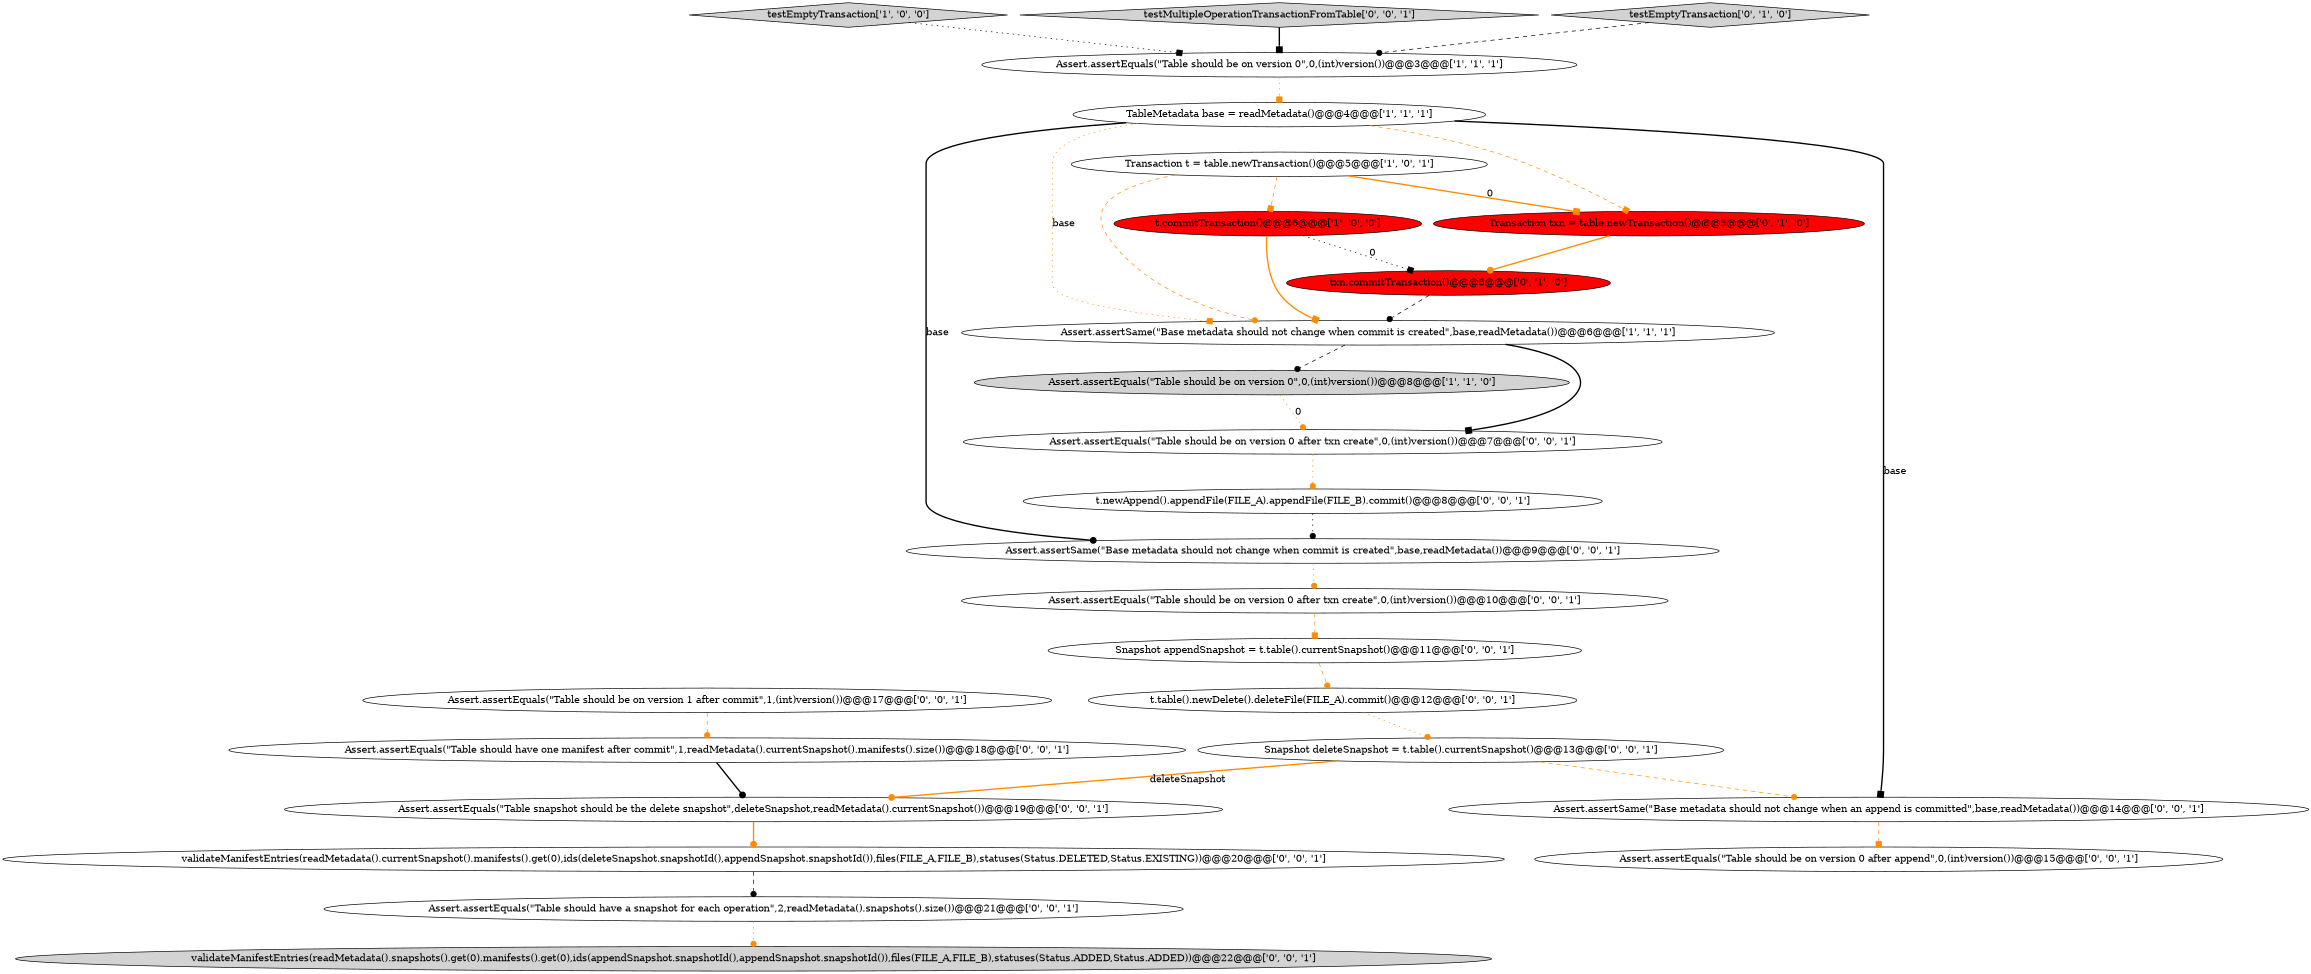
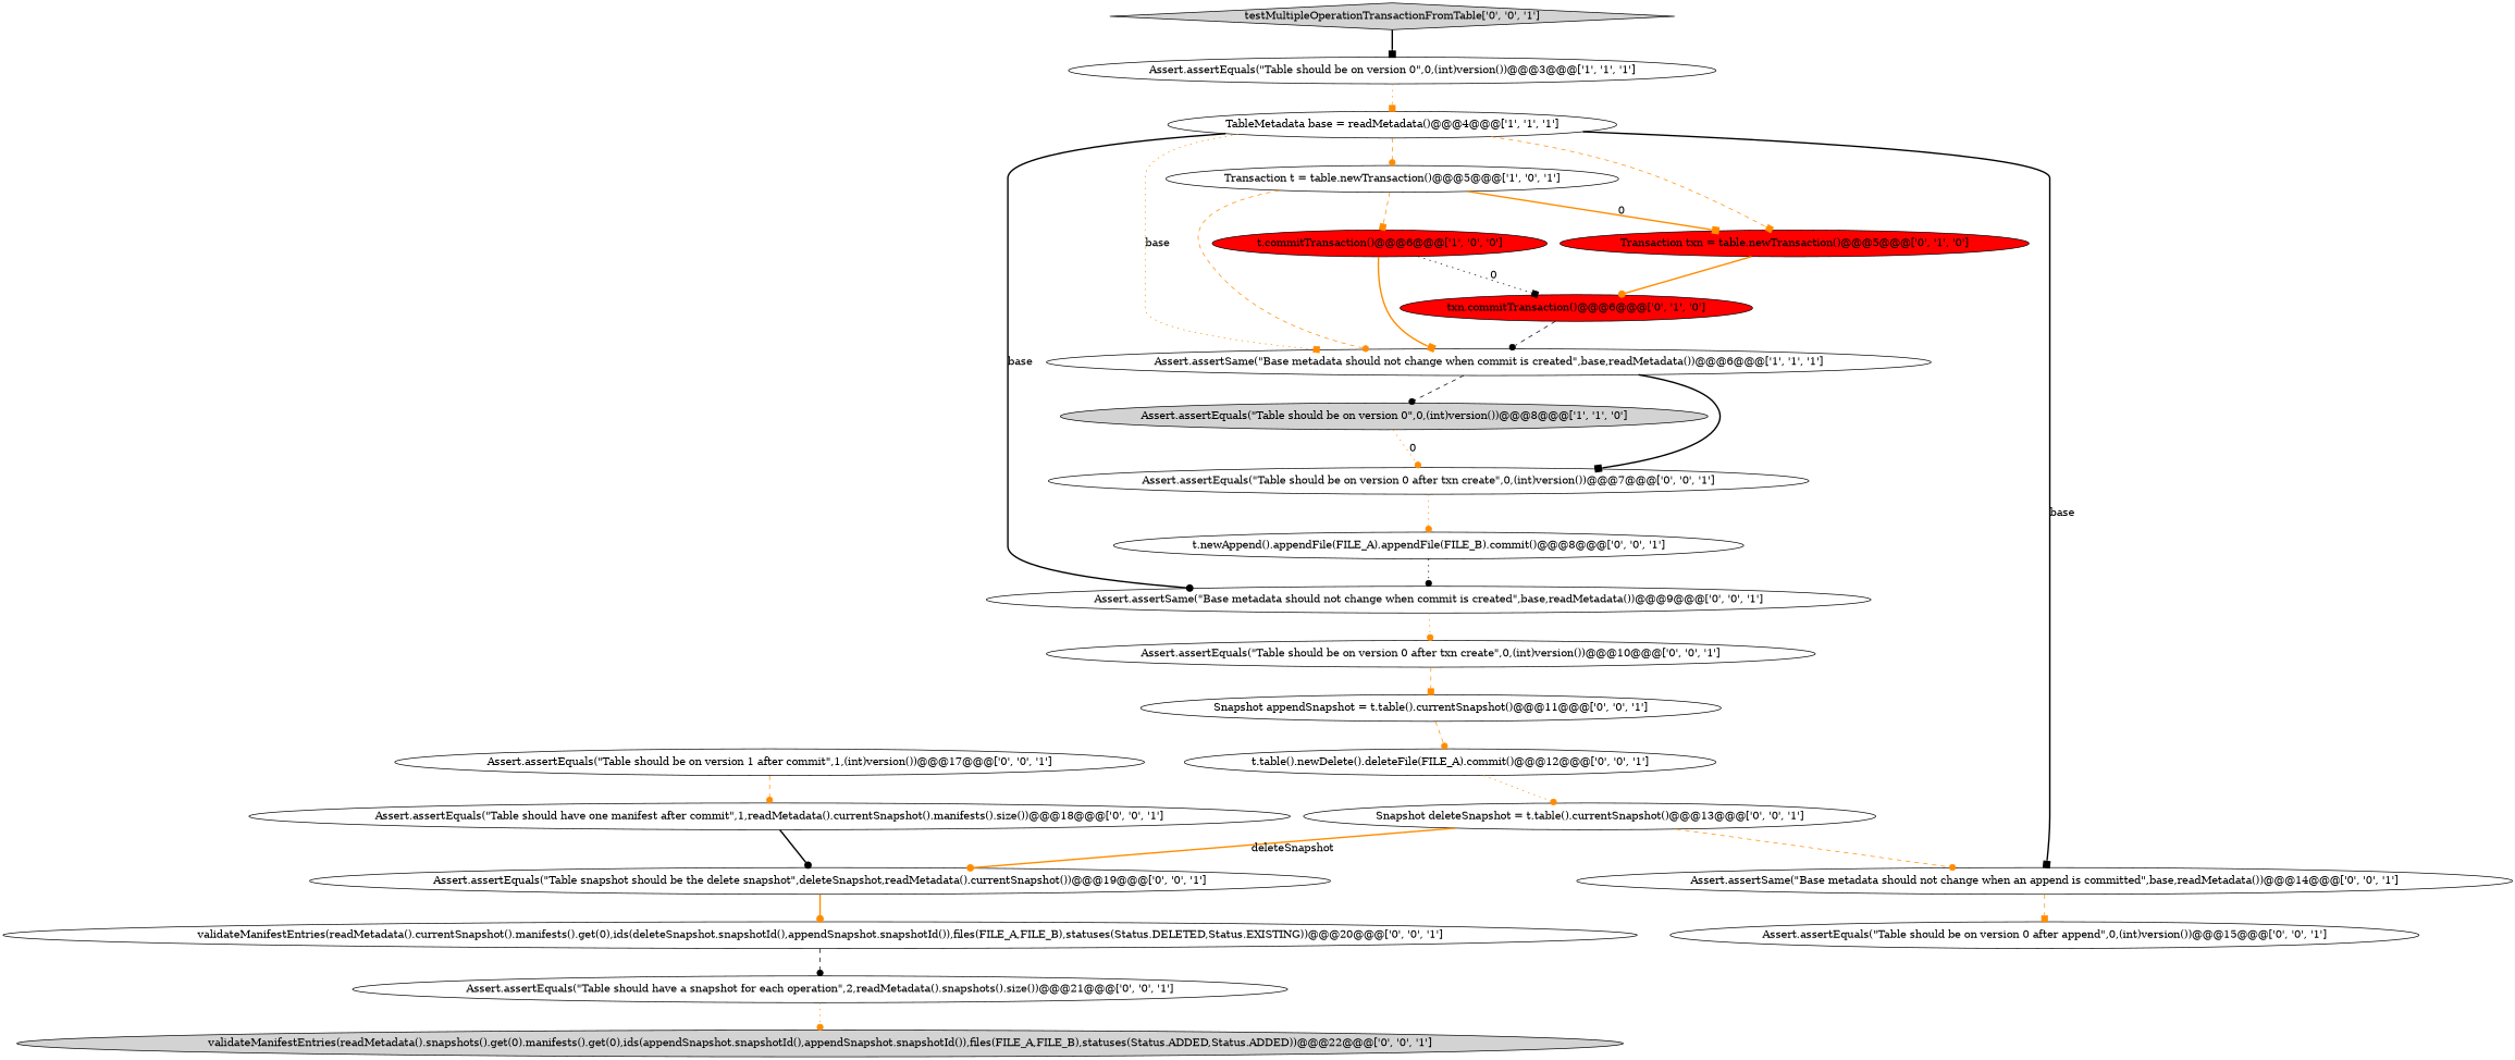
  digraph {
    node [fillcolor=white shape=ellipse style=filled]
    edge [arrowhead=dot color=darkorange style=dashed]
-   n1 [fillcolor=lightgray label="testEmptyTransaction['1', '0', '0']" shape=diamond]
    n2 [label="Assert.assertEquals(\"Table should be on version 0\",0,(int)version())@@@3@@@['1', '1', '1']"]
    n3 [label="TableMetadata base = readMetadata()@@@4@@@['1', '1', '1']"]
    n4 [label="Assert.assertEquals(\"Table should be on version 1 after commit\",1,(int)version())@@@17@@@['0', '0', '1']"]
    n5 [label="Assert.assertEquals(\"Table should have one manifest after commit\",1,readMetadata().currentSnapshot().manifests().size())@@@18@@@['0', '0', '1']"]
    n6 [label="Assert.assertEquals(\"Table snapshot should be the delete snapshot\",deleteSnapshot,readMetadata().currentSnapshot())@@@19@@@['0', '0', '1']"]
    n7 [label="Snapshot appendSnapshot = t.table().currentSnapshot()@@@11@@@['0', '0', '1']"]
    n8 [label="t.table().newDelete().deleteFile(FILE_A).commit()@@@12@@@['0', '0', '1']"]
    n9 [label="Snapshot deleteSnapshot = t.table().currentSnapshot()@@@13@@@['0', '0', '1']"]
    n10 [label="t.newAppend().appendFile(FILE_A).appendFile(FILE_B).commit()@@@8@@@['0', '0', '1']"]
    n11 [label="Assert.assertSame(\"Base metadata should not change when commit is created\",base,readMetadata())@@@9@@@['0', '0', '1']"]
    n12 [label="Assert.assertEquals(\"Table should be on version 0 after txn create\",0,(int)version())@@@10@@@['0', '0', '1']"]
    n13 [label="validateManifestEntries(readMetadata().currentSnapshot().manifests().get(0),ids(deleteSnapshot.snapshotId(),appendSnapshot.snapshotId()),files(FILE_A,FILE_B),statuses(Status.DELETED,Status.EXISTING))@@@20@@@['0', '0', '1']"]
    n14 [fillcolor=red label="txn.commitTransaction()@@@6@@@['0', '1', '0']"]
    n15 [label="Assert.assertSame(\"Base metadata should not change when commit is created\",base,readMetadata())@@@6@@@['1', '1', '1']"]
    n16 [fillcolor=lightgray label="Assert.assertEquals(\"Table should be on version 0\",0,(int)version())@@@8@@@['1', '1', '0']"]
    n17 [label="Assert.assertEquals(\"Table should be on version 0 after txn create\",0,(int)version())@@@7@@@['0', '0', '1']"]
    n18 [fillcolor=red label="Transaction txn = table.newTransaction()@@@5@@@['0', '1', '0']"]
    n19 [label="Assert.assertSame(\"Base metadata should not change when an append is committed\",base,readMetadata())@@@14@@@['0', '0', '1']"]
    n20 [label="Transaction t = table.newTransaction()@@@5@@@['1', '0', '1']"]
    n21 [fillcolor=lightgray label="testMultipleOperationTransactionFromTable['0', '0', '1']" shape=diamond]
    n22 [label="Assert.assertEquals(\"Table should have a snapshot for each operation\",2,readMetadata().snapshots().size())@@@21@@@['0', '0', '1']"]
    n23 [fillcolor=lightgray label="validateManifestEntries(readMetadata().snapshots().get(0).manifests().get(0),ids(appendSnapshot.snapshotId(),appendSnapshot.snapshotId()),files(FILE_A,FILE_B),statuses(Status.ADDED,Status.ADDED))@@@22@@@['0', '0', '1']"]
    n24 [label="Assert.assertEquals(\"Table should be on version 0 after append\",0,(int)version())@@@15@@@['0', '0', '1']"]
    n25 [fillcolor=red label="t.commitTransaction()@@@6@@@['1', '0', '0']"]
-   n26 [fillcolor=lightgray label="testEmptyTransaction['0', '1', '0']" shape=diamond]
-   n1 -> n2 [arrowhead=box color=black style=dotted]
    n2 -> n3 [arrowhead=box style=dotted]
    n3 -> n11 [color=black label=base style=bold]
    n3 -> n15 [arrowhead=box label=base style=dotted]
    n3 -> n18 [arrowhead=box]
    n3 -> n19 [arrowhead=box color=black label=base style=bold]
+   n3 -> n20
    n4 -> n5
    n5 -> n6 [color=black style=bold]
    n6 -> n13 [style=bold]
    n7 -> n8
    n8 -> n9 [style=dotted]
    n9 -> n6 [label=deleteSnapshot style=bold]
    n9 -> n19
    n10 -> n11 [color=black style=dotted]
    n11 -> n12 [style=dotted]
    n12 -> n7 [arrowhead=box]
    n13 -> n22 [color=black]
    n14 -> n15 [color=black]
    n15 -> n16 [color=black]
    n15 -> n17 [arrowhead=box color=black style=bold]
    n16 -> n17 [label=0 style=dotted]
    n17 -> n10 [style=dotted]
    n18 -> n14 [style=bold]
    n19 -> n24 [arrowhead=box]
    n20 -> n15
    n20 -> n18 [arrowhead=box label=0 style=bold]
    n20 -> n25 [arrowhead=box]
    n21 -> n2 [arrowhead=box color=black style=bold]
    n22 -> n23 [style=dotted]
    n25 -> n14 [arrowhead=box color=black label=0 style=dotted]
    n25 -> n15 [arrowhead=box style=bold]
-   n26 -> n2 [color=black]
  }
